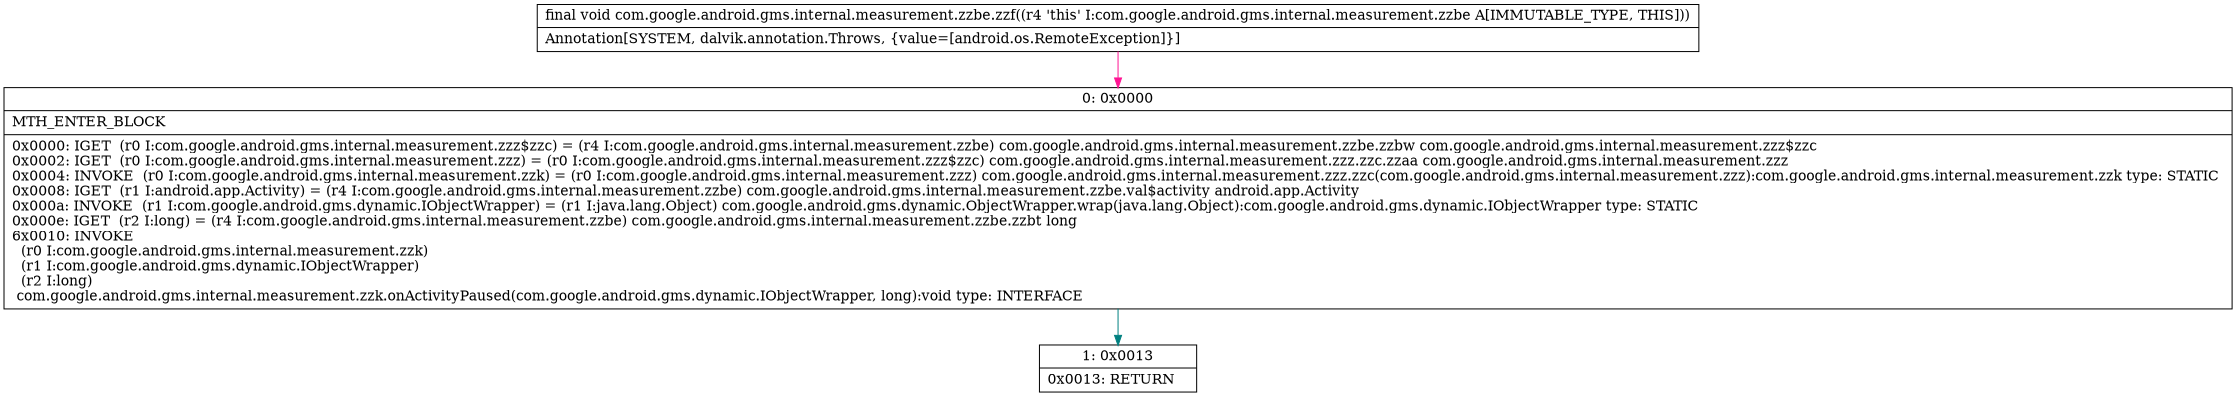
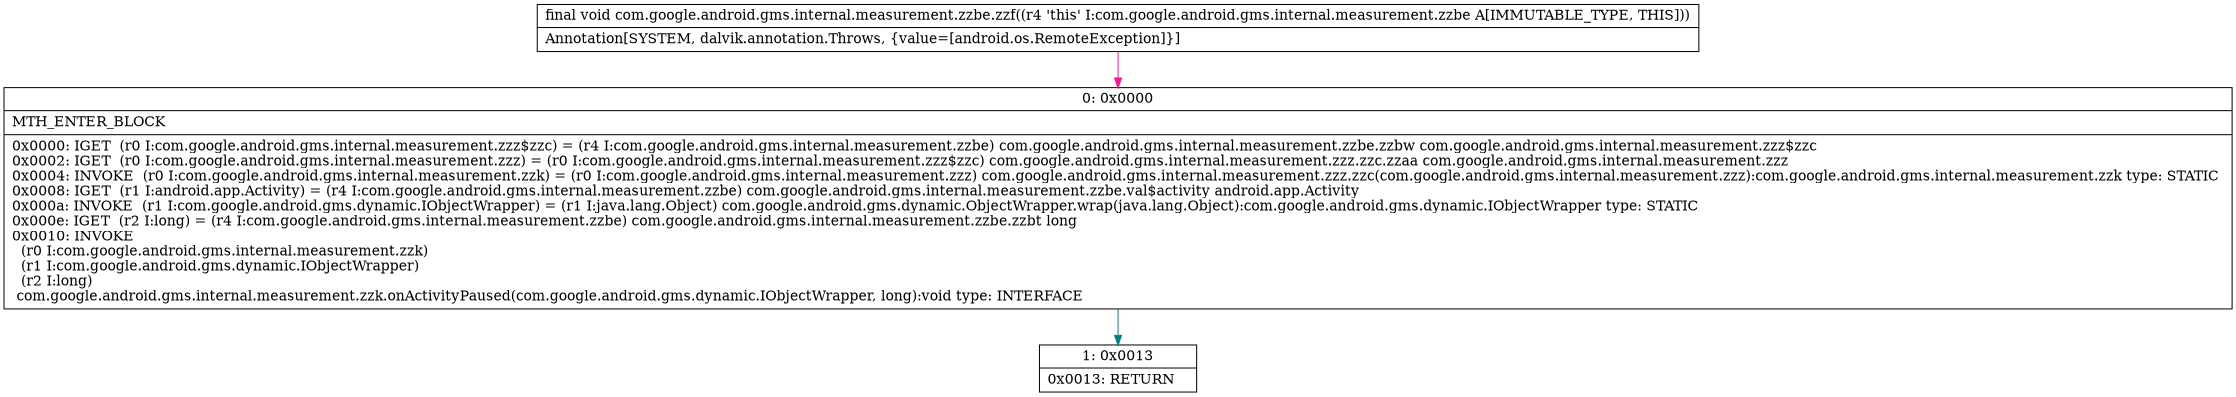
  digraph {
    node [shape=record]
-   n1 [label="{0\:\ 0x0000|MTH_ENTER_BLOCK\l|0x0000: IGET  (r0 I:com.google.android.gms.internal.measurement.zzz$zzc) = (r4 I:com.google.android.gms.internal.measurement.zzbe) com.google.android.gms.internal.measurement.zzbe.zzbw com.google.android.gms.internal.measurement.zzz$zzc \l0x0002: IGET  (r0 I:com.google.android.gms.internal.measurement.zzz) = (r0 I:com.google.android.gms.internal.measurement.zzz$zzc) com.google.android.gms.internal.measurement.zzz.zzc.zzaa com.google.android.gms.internal.measurement.zzz \l0x0004: INVOKE  (r0 I:com.google.android.gms.internal.measurement.zzk) = (r0 I:com.google.android.gms.internal.measurement.zzz) com.google.android.gms.internal.measurement.zzz.zzc(com.google.android.gms.internal.measurement.zzz):com.google.android.gms.internal.measurement.zzk type: STATIC \l0x0008: IGET  (r1 I:android.app.Activity) = (r4 I:com.google.android.gms.internal.measurement.zzbe) com.google.android.gms.internal.measurement.zzbe.val$activity android.app.Activity \l0x000a: INVOKE  (r1 I:com.google.android.gms.dynamic.IObjectWrapper) = (r1 I:java.lang.Object) com.google.android.gms.dynamic.ObjectWrapper.wrap(java.lang.Object):com.google.android.gms.dynamic.IObjectWrapper type: STATIC \l0x000e: IGET  (r2 I:long) = (r4 I:com.google.android.gms.internal.measurement.zzbe) com.google.android.gms.internal.measurement.zzbe.zzbt long \l6x0010: INVOKE  \l  (r0 I:com.google.android.gms.internal.measurement.zzk)\l  (r1 I:com.google.android.gms.dynamic.IObjectWrapper)\l  (r2 I:long)\l com.google.android.gms.internal.measurement.zzk.onActivityPaused(com.google.android.gms.dynamic.IObjectWrapper, long):void type: INTERFACE \l}"]
+   n1 [label="{0\:\ 0x0000|MTH_ENTER_BLOCK\l|0x0000: IGET  (r0 I:com.google.android.gms.internal.measurement.zzz$zzc) = (r4 I:com.google.android.gms.internal.measurement.zzbe) com.google.android.gms.internal.measurement.zzbe.zzbw com.google.android.gms.internal.measurement.zzz$zzc \l0x0002: IGET  (r0 I:com.google.android.gms.internal.measurement.zzz) = (r0 I:com.google.android.gms.internal.measurement.zzz$zzc) com.google.android.gms.internal.measurement.zzz.zzc.zzaa com.google.android.gms.internal.measurement.zzz \l0x0004: INVOKE  (r0 I:com.google.android.gms.internal.measurement.zzk) = (r0 I:com.google.android.gms.internal.measurement.zzz) com.google.android.gms.internal.measurement.zzz.zzc(com.google.android.gms.internal.measurement.zzz):com.google.android.gms.internal.measurement.zzk type: STATIC \l0x0008: IGET  (r1 I:android.app.Activity) = (r4 I:com.google.android.gms.internal.measurement.zzbe) com.google.android.gms.internal.measurement.zzbe.val$activity android.app.Activity \l0x000a: INVOKE  (r1 I:com.google.android.gms.dynamic.IObjectWrapper) = (r1 I:java.lang.Object) com.google.android.gms.dynamic.ObjectWrapper.wrap(java.lang.Object):com.google.android.gms.dynamic.IObjectWrapper type: STATIC \l0x000e: IGET  (r2 I:long) = (r4 I:com.google.android.gms.internal.measurement.zzbe) com.google.android.gms.internal.measurement.zzbe.zzbt long \l0x0010: INVOKE  \l  (r0 I:com.google.android.gms.internal.measurement.zzk)\l  (r1 I:com.google.android.gms.dynamic.IObjectWrapper)\l  (r2 I:long)\l com.google.android.gms.internal.measurement.zzk.onActivityPaused(com.google.android.gms.dynamic.IObjectWrapper, long):void type: INTERFACE \l}"]
    n2 [label="{1\:\ 0x0013|0x0013: RETURN   \l}"]
    n3 [label="{final void com.google.android.gms.internal.measurement.zzbe.zzf((r4 'this' I:com.google.android.gms.internal.measurement.zzbe A[IMMUTABLE_TYPE, THIS]))  | Annotation[SYSTEM, dalvik.annotation.Throws, \{value=[android.os.RemoteException]\}]\l}"]
    n1 -> n2 [color=teal]
    n3 -> n1 [color=deeppink]
  }
